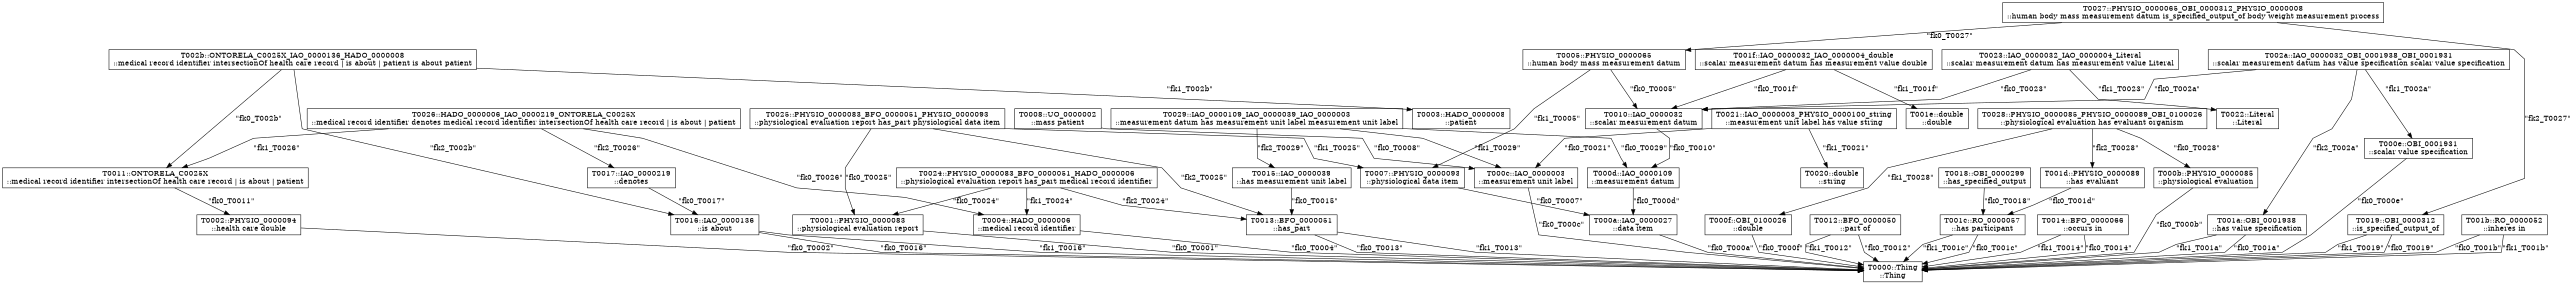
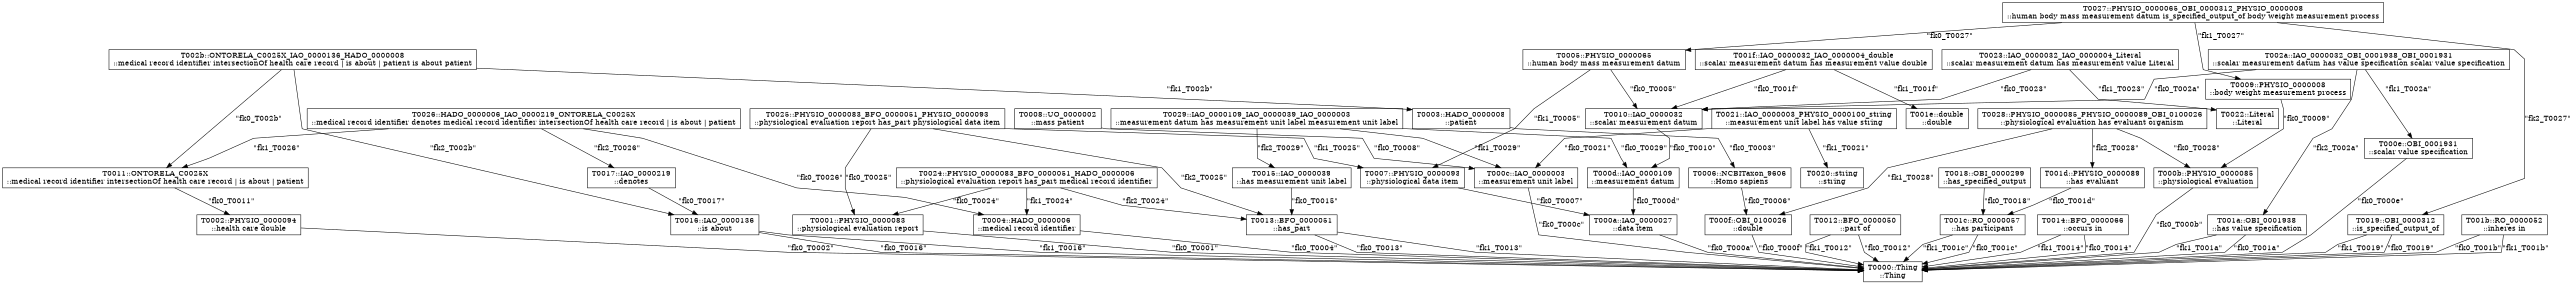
  digraph {
    rankdir=TB
    splines=polyline
    node [shape=box]
    n1 [label="T0000::Thing\n::Thing"]
    n2 [label="T0001::PHYSIO_0000083\n::physiological evaluation report"]
    n3 [label="T0002::PHYSIO_0000094\n::health care double"]
    n4 [label="T0003::HADO_0000008\n::patient"]
+   n5 [label="T0006::NCBITaxon_9606\n::Homo sapiens"]
    n6 [label="T000f::OBI_0100026\n::double"]
    n7 [label="T0004::HADO_0000006\n::medical record identifier"]
    n8 [label="T0005::PHYSIO_0000065\n::human body mass measurement datum"]
    n9 [label="T0007::PHYSIO_0000093\n::physiological data item"]
    n10 [label="T0010::IAO_0000032\n::scalar measurement datum"]
    n11 [label="T000a::IAO_0000027\n::data item"]
    n12 [label="T000d::IAO_0000109\n::measurement datum"]
    n13 [label="T0008::UO_0000002\n::mass patient"]
    n14 [label="T000c::IAO_0000003\n::measurement unit label"]
+   n15 [label="T0009::PHYSIO_0000008\n::body weight measurement process"]
    n16 [label="T000b::PHYSIO_0000085\n::physiological evaluation"]
    n17 [label="T000e::OBI_0001931\n::scalar value specification"]
    n18 [label="T0011::ONTORELA_C0025X\n::medical record identifier intersectionOf health care record | is about | patient"]
    n19 [label="T0012::BFO_0000050\n::part of"]
    n20 [label="T0013::BFO_0000051\n::has_part"]
    n21 [label="T0014::BFO_0000066\n::occurs in"]
    n22 [label="T0015::IAO_0000039\n::has measurement unit label"]
    n23 [label="T0016::IAO_0000136\n::is about"]
    n24 [label="T0017::IAO_0000219\n::denotes"]
    n25 [label="T0018::OBI_0000299\n::has_specified_output"]
    n26 [label="T001c::RO_0000057\n::has participant"]
    n27 [label="T0019::OBI_0000312\n::is_specified_output_of"]
    n28 [label="T001a::OBI_0001938\n::has value specification"]
    n29 [label="T001b::RO_0000052\n::inheres in"]
    n30 [label="T001d::PHYSIO_0000089\n::has evaluant"]
    n31 [label="T001e::double\n::double"]
    n32 [label="T001f::IAO_0000032_IAO_0000004_double\n::scalar measurement datum has measurement value double"]
-   n33 [label="T0020::double\n::string"]
+   n33 [label="T0020::string\n::string"]
    n34 [label="T0021::IAO_0000003_PHYSIO_0000100_string\n::measurement unit label has value string"]
    n35 [label="T0022::Literal\n::Literal"]
    n36 [label="T0023::IAO_0000032_IAO_0000004_Literal\n::scalar measurement datum has measurement value Literal"]
    n37 [label="T0024::PHYSIO_0000083_BFO_0000051_HADO_0000006\n::physiological evaluation report has_part medical record identifier"]
    n38 [label="T0025::PHYSIO_0000083_BFO_0000051_PHYSIO_0000093\n::physiological evaluation report has_part physiological data item"]
    n39 [label="T0026::HADO_0000006_IAO_0000219_ONTORELA_C0025X\n::medical record identifier denotes medical record identifier intersectionOf health care record | is about | patient"]
    n40 [label="T0027::PHYSIO_0000065_OBI_0000312_PHYSIO_0000008\n::human body mass measurement datum is_specified_output_of body weight measurement process"]
    n41 [label="T0028::PHYSIO_0000085_PHYSIO_0000089_OBI_0100026\n::physiological evaluation has evaluant organism"]
    n42 [label="T0029::IAO_0000109_IAO_0000039_IAO_0000003\n::measurement datum has measurement unit label measurement unit label"]
    n43 [label="T002a::IAO_0000032_OBI_0001938_OBI_0001931\n::scalar measurement datum has value specification scalar value specification"]
    n44 [label="T002b::ONTORELA_C0025X_IAO_0000136_HADO_0000008\n::medical record identifier intersectionOf health care record | is about | patient is about patient"]
    n2 -> n1 [label="\"fk0_T0001\""]
    n3 -> n1 [label="\"fk0_T0002\""]
+   n4 -> n5 [label="\"fk0_T0003\""]
+   n5 -> n6 [label="\"fk0_T0006\""]
    n6 -> n1 [label="\"fk0_T000f\""]
    n7 -> n1 [label="\"fk0_T0004\""]
    n8 -> n9 [label="\"fk1_T0005\""]
    n8 -> n10 [label="\"fk0_T0005\""]
    n9 -> n11 [label="\"fk0_T0007\""]
    n10 -> n12 [label="\"fk0_T0010\""]
    n11 -> n1 [label="\"fk0_T000a\""]
    n12 -> n11 [label="\"fk0_T000d\""]
    n13 -> n14 [label="\"fk0_T0008\""]
    n14 -> n1 [label="\"fk0_T000c\""]
+   n15 -> n16 [label="\"fk0_T0009\""]
    n16 -> n1 [label="\"fk0_T000b\""]
    n17 -> n1 [label="\"fk0_T000e\""]
    n18 -> n3 [label="\"fk0_T0011\""]
    n19 -> n1 [label="\"fk1_T0012\""]
    n19 -> n1 [label="\"fk0_T0012\""]
    n20 -> n1 [label="\"fk0_T0013\""]
    n20 -> n1 [label="\"fk1_T0013\""]
    n21 -> n1 [label="\"fk1_T0014\""]
    n21 -> n1 [label="\"fk0_T0014\""]
    n22 -> n20 [label="\"fk0_T0015\""]
    n23 -> n1 [label="\"fk1_T0016\""]
    n23 -> n1 [label="\"fk0_T0016\""]
    n24 -> n23 [label="\"fk0_T0017\""]
    n25 -> n26 [label="\"fk0_T0018\""]
    n26 -> n1 [label="\"fk1_T001c\""]
    n26 -> n1 [label="\"fk0_T001c\""]
    n27 -> n1 [label="\"fk1_T0019\""]
    n27 -> n1 [label="\"fk0_T0019\""]
    n28 -> n1 [label="\"fk0_T001a\""]
    n28 -> n1 [label="\"fk1_T001a\""]
    n29 -> n1 [label="\"fk0_T001b\""]
    n29 -> n1 [label="\"fk1_T001b\""]
    n30 -> n26 [label="\"fk0_T001d\""]
    n32 -> n10 [label="\"fk0_T001f\""]
    n32 -> n31 [label="\"fk1_T001f\""]
    n34 -> n14 [label="\"fk0_T0021\""]
    n34 -> n33 [label="\"fk1_T0021\""]
    n36 -> n10 [label="\"fk0_T0023\""]
    n36 -> n35 [label="\"fk1_T0023\""]
    n37 -> n2 [label="\"fk0_T0024\""]
    n37 -> n7 [label="\"fk1_T0024\""]
    n37 -> n20 [label="\"fk2_T0024\""]
    n38 -> n2 [label="\"fk0_T0025\""]
    n38 -> n9 [label="\"fk1_T0025\""]
    n38 -> n20 [label="\"fk2_T0025\""]
    n39 -> n7 [label="\"fk0_T0026\""]
    n39 -> n18 [label="\"fk1_T0026\""]
    n39 -> n24 [label="\"fk2_T0026\""]
    n40 -> n8 [label="\"fk0_T0027\""]
+   n40 -> n15 [label="\"fk1_T0027\""]
    n40 -> n27 [label="\"fk2_T0027\""]
    n41 -> n6 [label="\"fk1_T0028\""]
    n41 -> n16 [label="\"fk0_T0028\""]
    n41 -> n30 [label="\"fk2_T0028\""]
    n42 -> n12 [label="\"fk0_T0029\""]
    n42 -> n14 [label="\"fk1_T0029\""]
    n42 -> n22 [label="\"fk2_T0029\""]
    n43 -> n10 [label="\"fk0_T002a\""]
    n43 -> n17 [label="\"fk1_T002a\""]
    n43 -> n28 [label="\"fk2_T002a\""]
    n44 -> n4 [label="\"fk1_T002b\""]
    n44 -> n18 [label="\"fk0_T002b\""]
    n44 -> n23 [label="\"fk2_T002b\""]
  }
